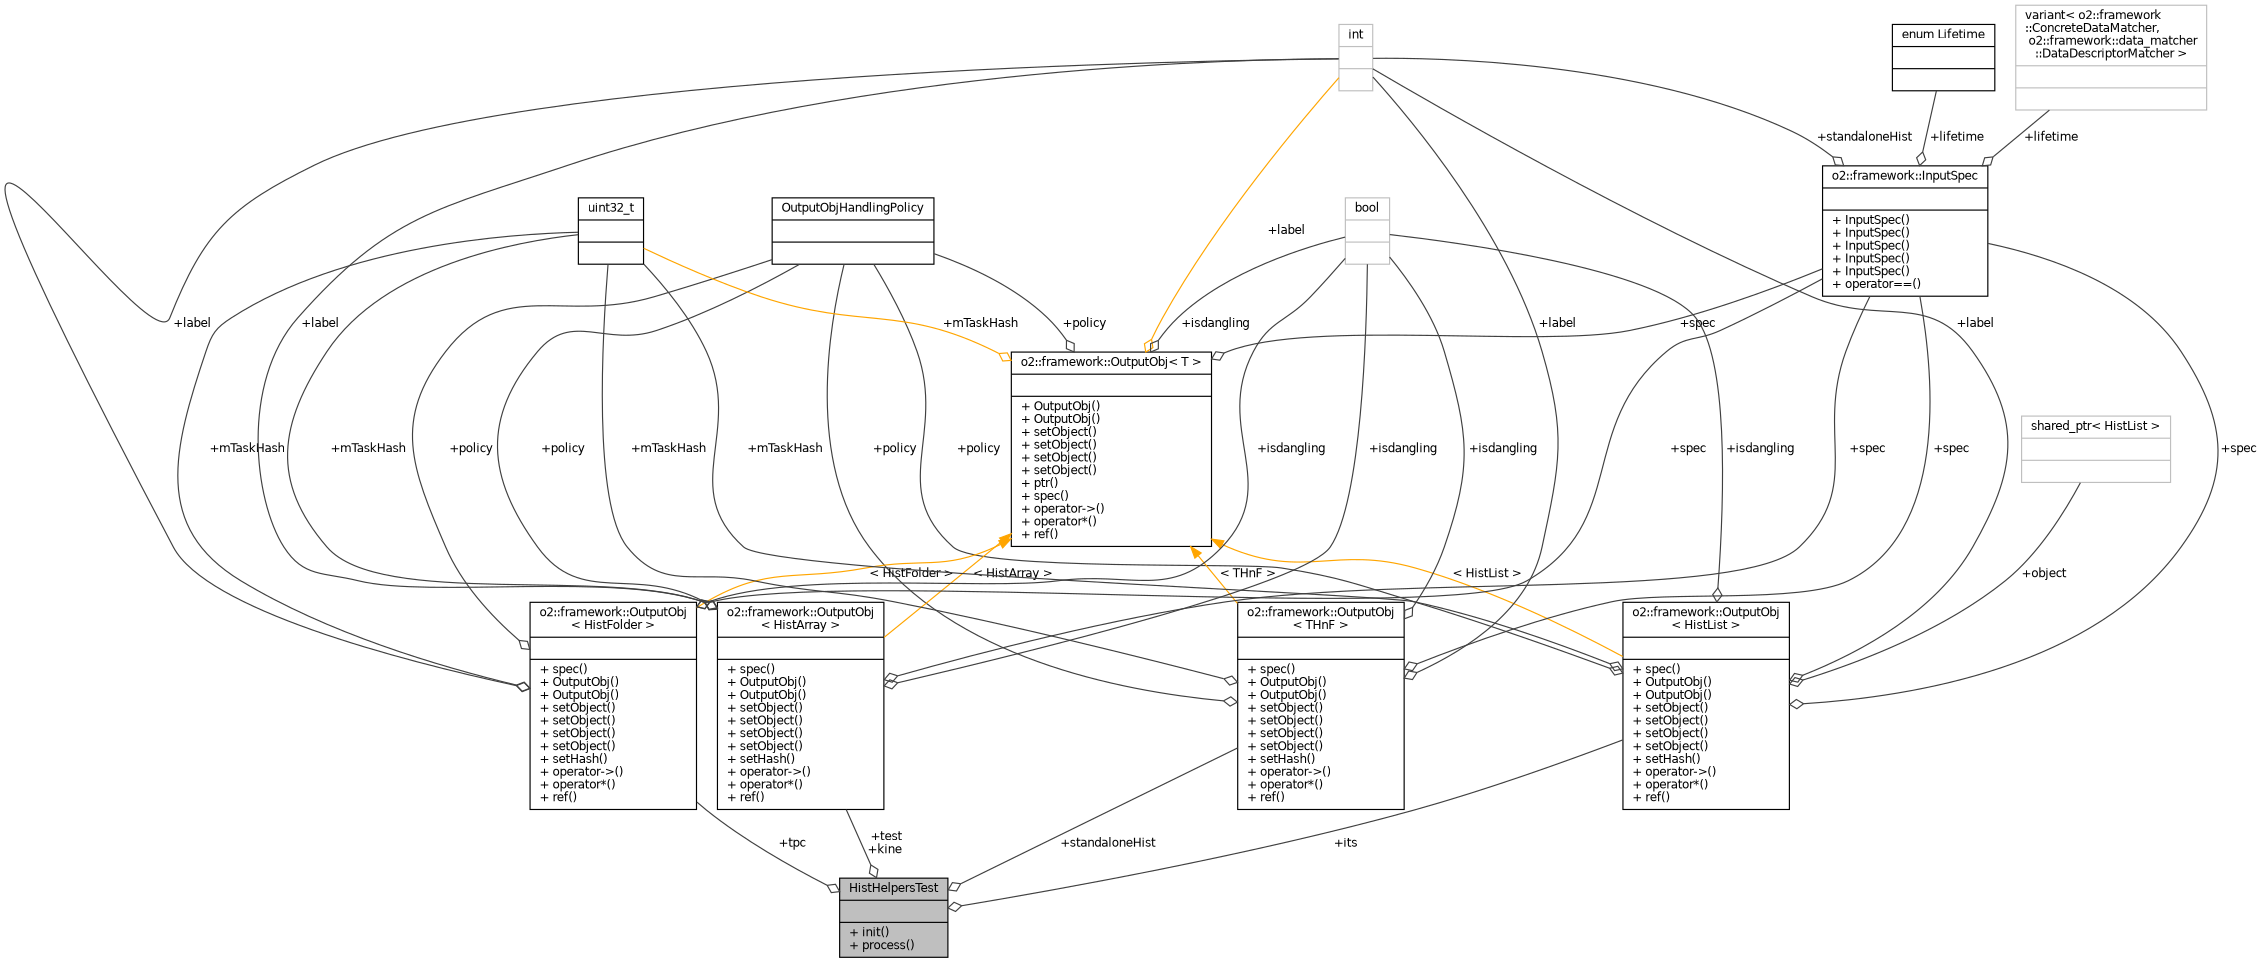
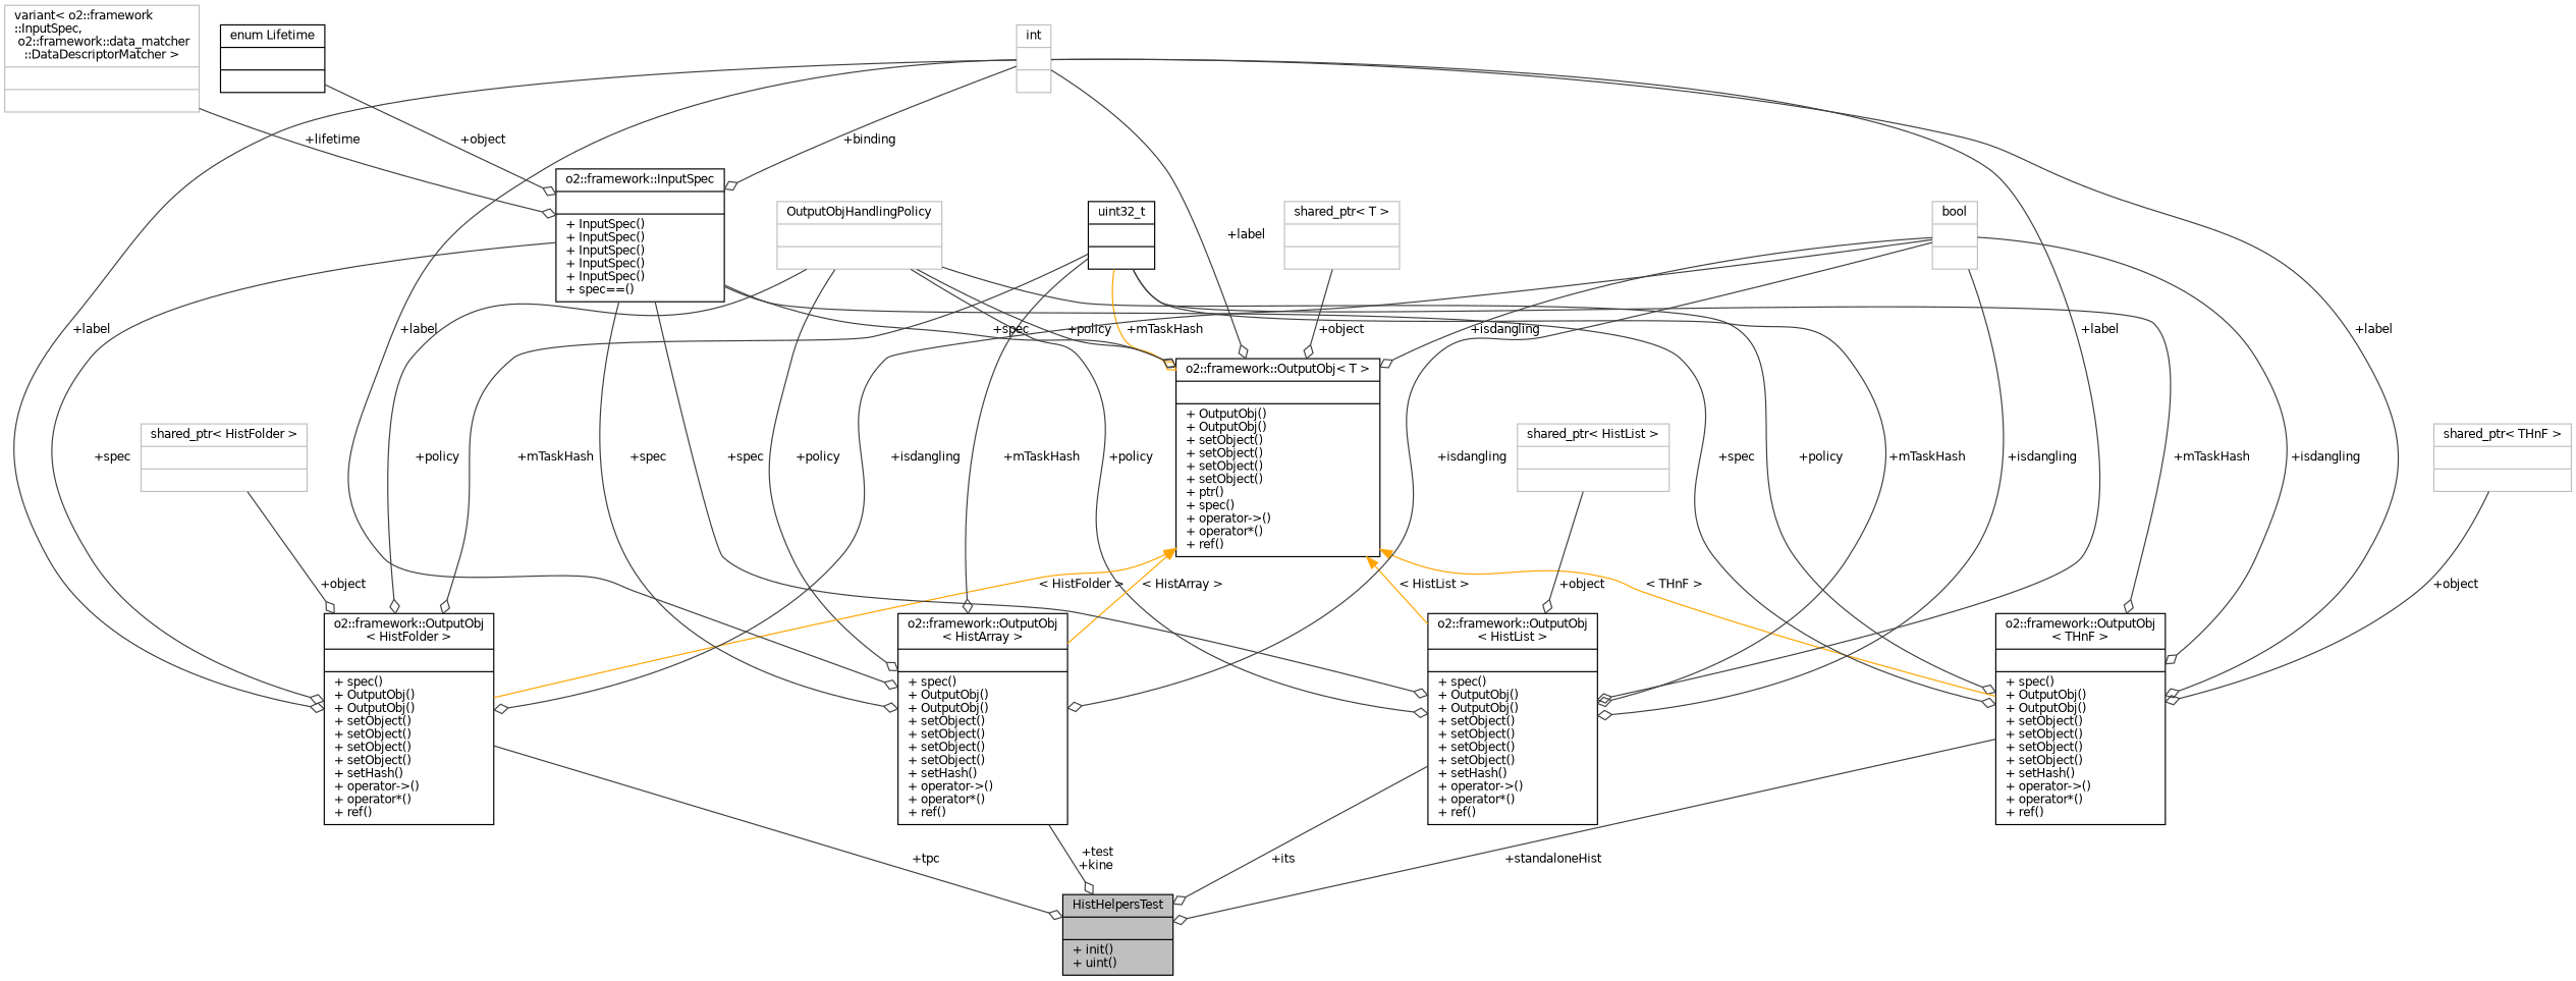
  digraph {
    node [color=black fontname=Helvetica fontsize=10 shape=record]
    edge [arrowhead=odiamond color=grey25 fontname=Helvetica fontsize=10 labelfontname=Helvetica labelfontsize=10 style=solid]
-   n1 [fillcolor=grey75 fontcolor=black height=0.2 label="{HistHelpersTest\n||+ init()\l+ process()\l}" style=filled width=0.4]
+   n1 [fillcolor=grey75 fontcolor=black height=0.2 label="{HistHelpersTest\n||+ init()\l+ uint()\l}" style=filled width=0.4]
    n2 [height=0.2 label="{o2::framework::OutputObj\l\< HistFolder \>\n||+ spec()\l+ OutputObj()\l+ OutputObj()\l+ setObject()\l+ setObject()\l+ setObject()\l+ setObject()\l+ setHash()\l+ operator-\>()\l+ operator*()\l+ ref()\l}" width=0.4]
-   n3 [height=0.2 label="{OutputObjHandlingPolicy\n||}" width=0.4]
+   n3 [color=grey75 height=0.2 label="{OutputObjHandlingPolicy\n||}" width=0.4]
    n4 [height=0.2 label="{o2::framework::OutputObj\< T \>\n||+ OutputObj()\l+ OutputObj()\l+ setObject()\l+ setObject()\l+ setObject()\l+ setObject()\l+ ptr()\l+ spec()\l+ operator-\>()\l+ operator*()\l+ ref()\l}" width=0.4]
    n5 [height=0.2 label="{o2::framework::OutputObj\l\< HistArray \>\n||+ spec()\l+ OutputObj()\l+ OutputObj()\l+ setObject()\l+ setObject()\l+ setObject()\l+ setObject()\l+ setHash()\l+ operator-\>()\l+ operator*()\l+ ref()\l}" width=0.4]
    n6 [height=0.2 label="{o2::framework::OutputObj\l\< HistList \>\n||+ spec()\l+ OutputObj()\l+ OutputObj()\l+ setObject()\l+ setObject()\l+ setObject()\l+ setObject()\l+ setHash()\l+ operator-\>()\l+ operator*()\l+ ref()\l}" width=0.4]
    n7 [height=0.2 label="{o2::framework::OutputObj\l\< THnF \>\n||+ spec()\l+ OutputObj()\l+ OutputObj()\l+ setObject()\l+ setObject()\l+ setObject()\l+ setObject()\l+ setHash()\l+ operator-\>()\l+ operator*()\l+ ref()\l}" width=0.4]
+   n8 [color=grey75 height=0.2 label="{shared_ptr\< HistFolder \>\n||}" width=0.4]
    n9 [height=0.2 label="{uint32_t\n||}" width=0.4]
    n10 [color=grey75 height=0.2 label="{int\n||}" width=0.4]
-   n11 [height=0.2 label="{o2::framework::InputSpec\n||+ InputSpec()\l+ InputSpec()\l+ InputSpec()\l+ InputSpec()\l+ InputSpec()\l+ operator==()\l}" width=0.4]
+   n11 [height=0.2 label="{o2::framework::InputSpec\n||+ InputSpec()\l+ InputSpec()\l+ InputSpec()\l+ InputSpec()\l+ InputSpec()\l+ spec==()\l}" width=0.4]
    n12 [color=grey75 height=0.2 label="{bool\n||}" width=0.4]
    n13 [height=0.2 label="{enum Lifetime\n||}" width=0.4]
-   n14 [color=grey75 height=0.2 label="{variant\< o2::framework\l::ConcreteDataMatcher,\l o2::framework::data_matcher\l::DataDescriptorMatcher \>\n||}" width=0.4]
+   n14 [color=grey75 height=0.2 label="{variant\< o2::framework\l::InputSpec,\l o2::framework::data_matcher\l::DataDescriptorMatcher \>\n||}" width=0.4]
+   n15 [color=grey75 height=0.2 label="{shared_ptr\< T \>\n||}" width=0.4]
    n16 [color=grey75 height=0.2 label="{shared_ptr\< HistList \>\n||}" width=0.4]
+   n17 [color=grey75 height=0.2 label="{shared_ptr\< THnF \>\n||}" width=0.4]
    n2 -> n1 [label=" +tpc"]
    n3 -> n2 [label=" +policy"]
    n3 -> n4 [label=" +policy"]
    n3 -> n5 [label=" +policy"]
    n3 -> n6 [label=" +policy"]
    n3 -> n7 [label=" +policy"]
    n4 -> n2 [color=orange dir=back label=" \< HistFolder \>" arrowhead=""]
    n4 -> n5 [color=orange dir=back label=" \< HistArray \>" arrowhead=""]
    n4 -> n6 [color=orange dir=back label=" \< HistList \>" arrowhead=""]
    n4 -> n7 [color=orange dir=back label=" \< THnF \>" arrowhead=""]
    n5 -> n1 [label=" +test\n+kine"]
    n6 -> n1 [label=" +its"]
    n7 -> n1 [label=" +standaloneHist"]
+   n8 -> n2 [label=" +object"]
    n9 -> n2 [label=" +mTaskHash"]
    n9 -> n4 [color=orange label=" +mTaskHash"]
    n9 -> n5 [label=" +mTaskHash"]
    n9 -> n6 [label=" +mTaskHash"]
    n9 -> n7 [label=" +mTaskHash"]
    n10 -> n2 [label=" +label"]
-   n10 -> n4 [color=orange label=" +label"]
+   n10 -> n4 [label=" +label"]
    n10 -> n5 [label=" +label"]
    n10 -> n6 [label=" +label"]
    n10 -> n7 [label=" +label"]
-   n10 -> n11 [label=" +standaloneHist"]
+   n10 -> n11 [label=" +binding"]
    n11 -> n2 [label=" +spec"]
    n11 -> n4 [label=" +spec"]
    n11 -> n5 [label=" +spec"]
    n11 -> n6 [label=" +spec"]
    n11 -> n7 [label=" +spec"]
    n12 -> n2 [label=" +isdangling"]
    n12 -> n4 [label=" +isdangling"]
    n12 -> n5 [label=" +isdangling"]
    n12 -> n6 [label=" +isdangling"]
    n12 -> n7 [label=" +isdangling"]
-   n13 -> n11 [label=" +lifetime"]
+   n13 -> n11 [label=" +object"]
    n14 -> n11 [label=" +lifetime"]
+   n15 -> n4 [label=" +object"]
    n16 -> n6 [label=" +object"]
+   n17 -> n7 [label=" +object"]
  }
